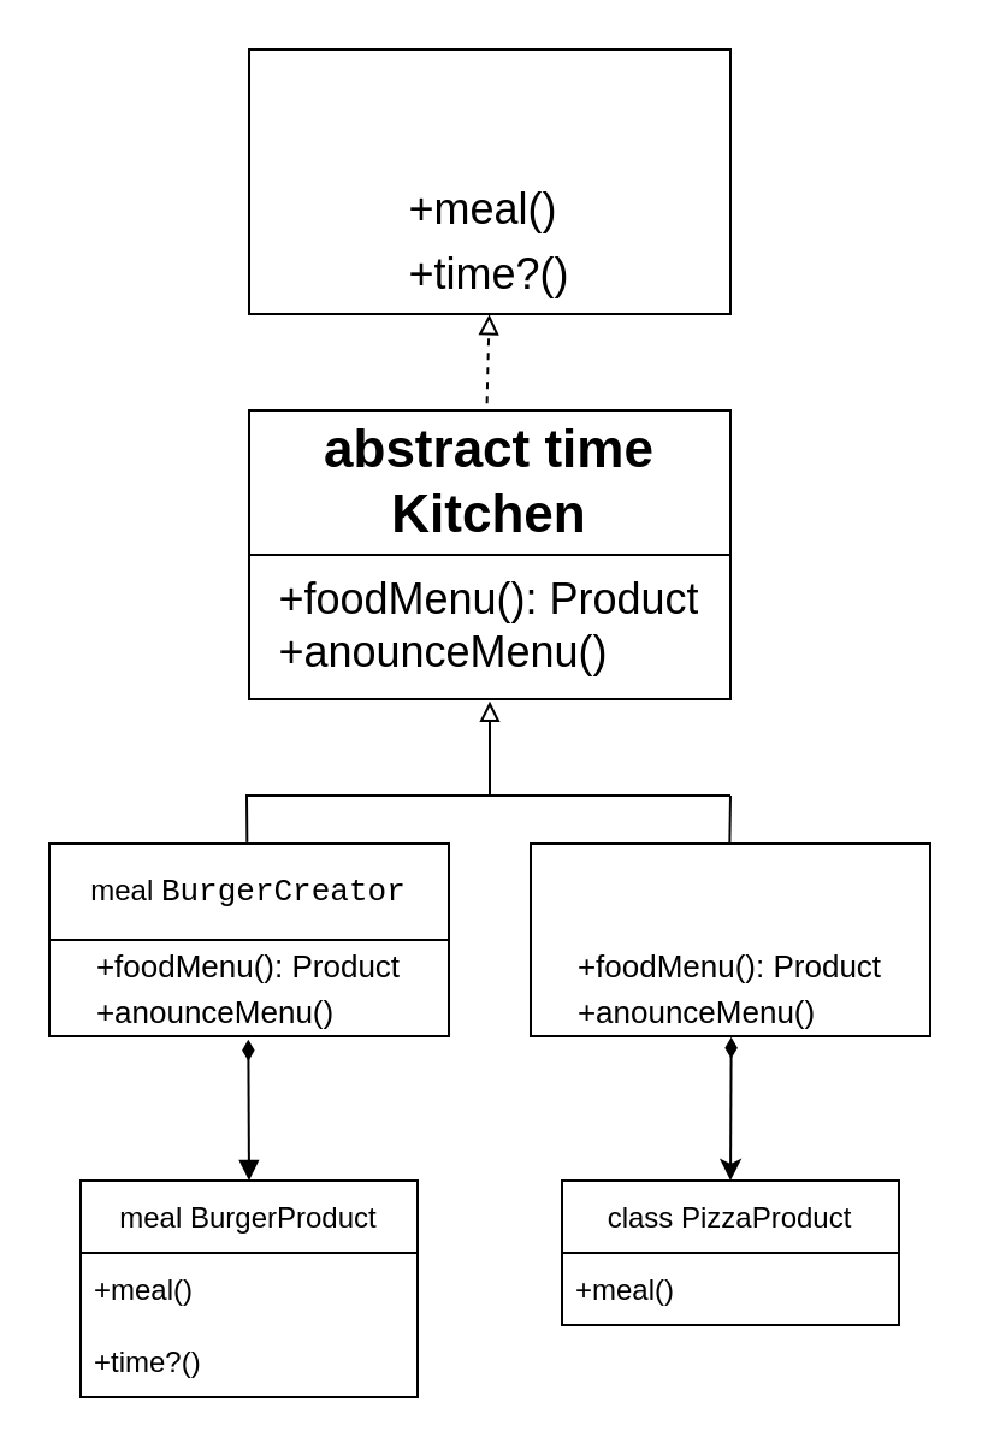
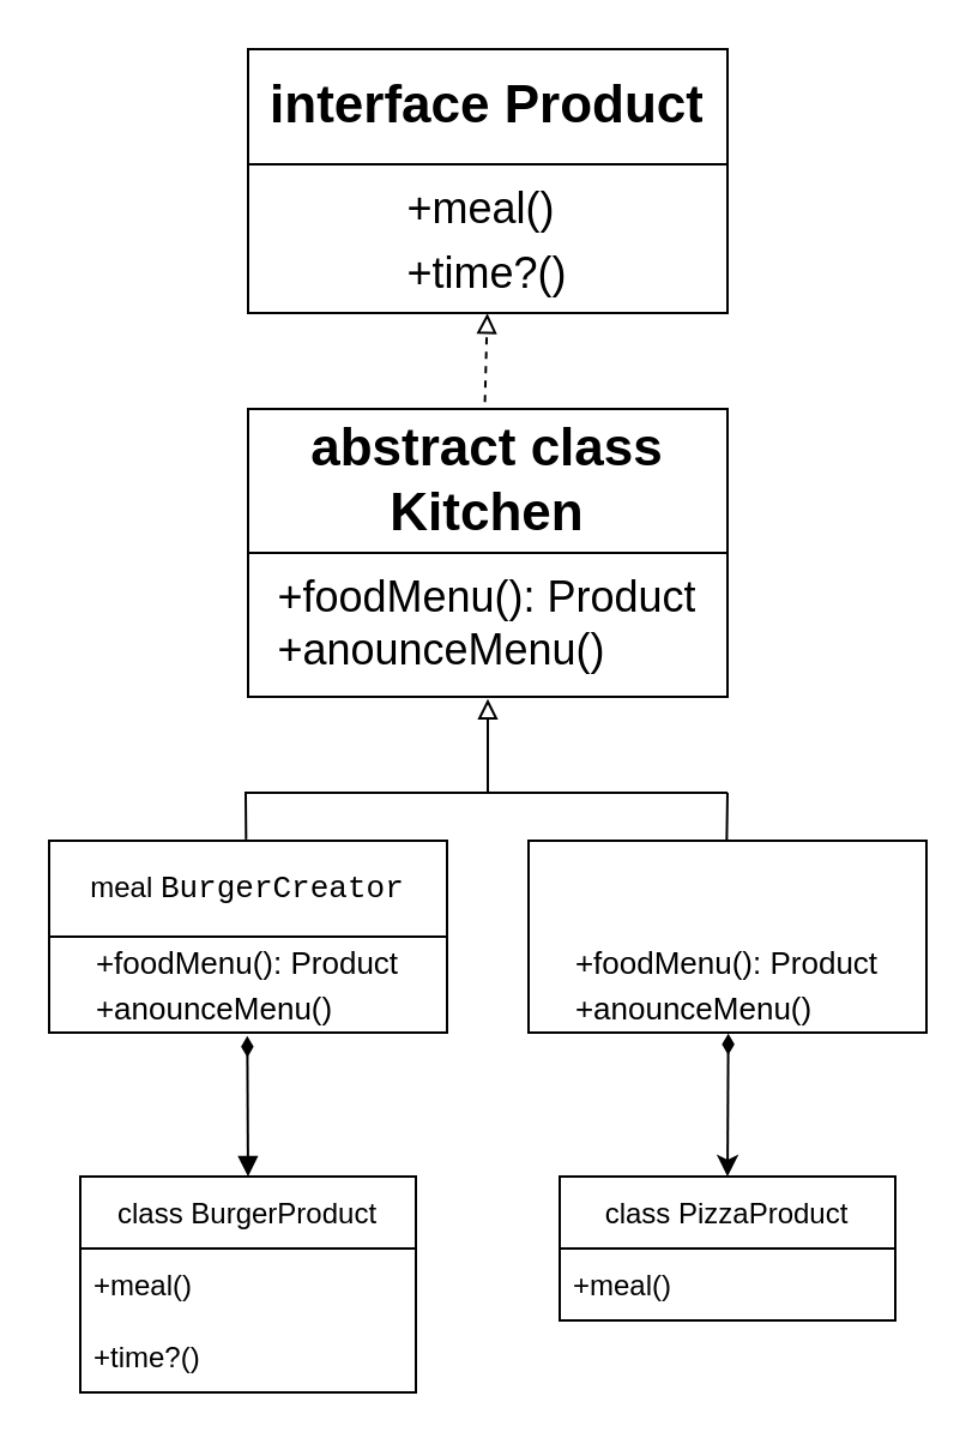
  <mxCell id="0" />
  <mxCell id="1" parent="0" />
  <mxCell id="2" value="" style="endArrow=block;html=1;rounded=0;fontSize=22;endFill=0;entryX=0.499;entryY=1.002;entryDx=0;entryDy=0;entryPerimeter=0;exitX=0.494;exitY=-0.048;exitDx=0;exitDy=0;exitPerimeter=0;dashed=1;" parent="1" target="10" edge="1" source="13"><mxGeometry width="50" height="50" relative="1" as="geometry"><mxPoint x="-27" y="208.48" as="sourcePoint" /><mxPoint x="153" y="110" as="targetPoint" /></mxGeometry></mxCell>
  <mxCell id="3" value="" style="endArrow=block;html=1;rounded=0;fontSize=22;endFill=0;entryX=0.5;entryY=1.015;entryDx=0;entryDy=0;entryPerimeter=0;" parent="1" target="15" edge="1"><mxGeometry width="50" height="50" relative="1" as="geometry"><mxPoint x="203" y="330" as="sourcePoint" /><mxPoint x="-27" y="290" as="targetPoint" /><Array as="points"><mxPoint x="203" y="300" /></Array></mxGeometry></mxCell>
  <mxCell id="4" value="" style="endArrow=none;html=1;rounded=0;fontSize=22;exitX=0.495;exitY=-0.014;exitDx=0;exitDy=0;exitPerimeter=0;" parent="1" source="22" edge="1"><mxGeometry width="50" height="50" relative="1" as="geometry"><mxPoint x="-98.44" y="379.88" as="sourcePoint" /><mxPoint x="303" y="330" as="targetPoint" /><Array as="points"><mxPoint x="102" y="330" /></Array></mxGeometry></mxCell>
  <mxCell id="5" value="" style="endArrow=none;html=1;rounded=0;fontSize=22;exitX=0.498;exitY=0.017;exitDx=0;exitDy=0;exitPerimeter=0;" parent="1" source="18" edge="1"><mxGeometry width="50" height="50" relative="1" as="geometry"><mxPoint x="503" y="350" as="sourcePoint" /><mxPoint x="303" y="330" as="targetPoint" /></mxGeometry></mxCell>
  <mxCell id="6" value="" style="endArrow=classic;html=1;rounded=0;fontSize=16;entryX=0.5;entryY=0;entryDx=0;entryDy=0;exitX=0.502;exitY=1.01;exitDx=0;exitDy=0;startArrow=diamondThin;startFill=1;exitPerimeter=0;" parent="1" source="19" target="30" edge="1"><mxGeometry width="50" height="50" relative="1" as="geometry"><mxPoint x="503" y="410" as="sourcePoint" /><mxPoint x="303" y="490" as="targetPoint" /></mxGeometry></mxCell>
  <mxCell id="7" value="" style="shape=table;startSize=0;container=1;collapsible=0;childLayout=tableLayout;" vertex="1" parent="1"><mxGeometry x="103" y="20" width="200" height="110" as="geometry" /></mxCell>
  <mxCell id="8" value="" style="shape=partialRectangle;collapsible=0;dropTarget=0;pointerEvents=0;fillColor=none;top=0;left=0;bottom=0;right=0;points=[[0,0.5],[1,0.5]];portConstraint=eastwest;" vertex="1" parent="7"><mxGeometry width="200" height="48" as="geometry" /></mxCell>
+ <mxCell id="9" value="&lt;b style=&quot;font-size: 22px&quot;&gt;interface Product&lt;/b&gt;" style="shape=partialRectangle;html=1;whiteSpace=wrap;connectable=0;overflow=hidden;fillColor=none;top=0;left=0;bottom=0;right=0;pointerEvents=1;" vertex="1" parent="8"><mxGeometry width="200" height="48" as="geometry"><mxRectangle width="200" height="48" as="alternateBounds" /></mxGeometry></mxCell>
  <mxCell id="10" value="" style="shape=partialRectangle;collapsible=0;dropTarget=0;pointerEvents=0;fillColor=none;top=0;left=0;bottom=0;right=0;points=[[0,0.5],[1,0.5]];portConstraint=eastwest;" vertex="1" parent="7"><mxGeometry y="48" width="200" height="62" as="geometry" /></mxCell>
  <mxCell id="11" value="&lt;div style=&quot;font-size: 22px ; text-align: left&quot;&gt;&lt;font style=&quot;font-size: 18px&quot;&gt;+meal()&lt;/font&gt;&lt;/div&gt;&lt;div style=&quot;font-size: 22px ; text-align: left&quot;&gt;&lt;font style=&quot;font-size: 18px&quot;&gt;+time?()&lt;/font&gt;&lt;/div&gt;" style="shape=partialRectangle;html=1;whiteSpace=wrap;connectable=0;overflow=hidden;fillColor=none;top=0;left=0;bottom=0;right=0;pointerEvents=1;" vertex="1" parent="10"><mxGeometry width="200" height="62" as="geometry"><mxRectangle width="200" height="62" as="alternateBounds" /></mxGeometry></mxCell>
  <mxCell id="12" value="" style="shape=table;startSize=0;container=1;collapsible=0;childLayout=tableLayout;" vertex="1" parent="1"><mxGeometry x="103" y="170" width="200" height="120" as="geometry" /></mxCell>
  <mxCell id="13" value="" style="shape=partialRectangle;collapsible=0;dropTarget=0;pointerEvents=0;fillColor=none;top=0;left=0;bottom=0;right=0;points=[[0,0.5],[1,0.5]];portConstraint=eastwest;" vertex="1" parent="12"><mxGeometry width="200" height="60" as="geometry" /></mxCell>
- <mxCell id="14" value="&lt;b style=&quot;font-size: 22px&quot;&gt;abstract time Kitchen&lt;/b&gt;" style="shape=partialRectangle;html=1;whiteSpace=wrap;connectable=0;overflow=hidden;fillColor=none;top=0;left=0;bottom=0;right=0;pointerEvents=1;" vertex="1" parent="13"><mxGeometry width="200" height="60" as="geometry"><mxRectangle width="200" height="60" as="alternateBounds" /></mxGeometry></mxCell>
+ <mxCell id="14" value="&lt;b style=&quot;font-size: 22px&quot;&gt;abstract class Kitchen&lt;/b&gt;" style="shape=partialRectangle;html=1;whiteSpace=wrap;connectable=0;overflow=hidden;fillColor=none;top=0;left=0;bottom=0;right=0;pointerEvents=1;" vertex="1" parent="13"><mxGeometry width="200" height="60" as="geometry"><mxRectangle width="200" height="60" as="alternateBounds" /></mxGeometry></mxCell>
  <mxCell id="15" value="" style="shape=partialRectangle;collapsible=0;dropTarget=0;pointerEvents=0;fillColor=none;top=0;left=0;bottom=0;right=0;points=[[0,0.5],[1,0.5]];portConstraint=eastwest;" vertex="1" parent="12"><mxGeometry y="60" width="200" height="60" as="geometry" /></mxCell>
  <mxCell id="16" value="&lt;div style=&quot;text-align: left&quot;&gt;&lt;span style=&quot;font-size: 18px&quot;&gt;+foodMenu(): Product&lt;/span&gt;&lt;/div&gt;&lt;font style=&quot;font-size: 18px&quot;&gt;&lt;div style=&quot;text-align: left&quot;&gt;+anounceMenu()&lt;/div&gt;&lt;/font&gt;" style="shape=partialRectangle;html=1;whiteSpace=wrap;connectable=0;overflow=hidden;fillColor=none;top=0;left=0;bottom=0;right=0;pointerEvents=1;" vertex="1" parent="15"><mxGeometry width="200" height="60" as="geometry"><mxRectangle width="200" height="60" as="alternateBounds" /></mxGeometry></mxCell>
  <mxCell id="17" value="" style="shape=table;startSize=0;container=1;collapsible=0;childLayout=tableLayout;" vertex="1" parent="1"><mxGeometry x="220" y="350" width="166" height="80" as="geometry" /></mxCell>
  <mxCell id="18" value="" style="shape=partialRectangle;collapsible=0;dropTarget=0;pointerEvents=0;fillColor=none;top=0;left=0;bottom=0;right=0;points=[[0,0.5],[1,0.5]];portConstraint=eastwest;" vertex="1" parent="17"><mxGeometry width="166" height="40" as="geometry" /></mxCell>
  <mxCell id="19" value="" style="shape=partialRectangle;collapsible=0;dropTarget=0;pointerEvents=0;fillColor=none;top=0;left=0;bottom=0;right=0;points=[[0,0.5],[1,0.5]];portConstraint=eastwest;" vertex="1" parent="17"><mxGeometry y="40" width="166" height="40" as="geometry" /></mxCell>
  <mxCell id="20" value="&lt;div style=&quot;font-family: &amp;#34;menlo&amp;#34; , &amp;#34;monaco&amp;#34; , &amp;#34;courier new&amp;#34; , monospace ; font-size: 13px ; text-align: left ; line-height: 18px&quot;&gt;&lt;span style=&quot;font-family: &amp;#34;helvetica&amp;#34;&quot;&gt;+foodMenu(): Product&lt;/span&gt;&lt;span style=&quot;font-size: 12px&quot;&gt;&lt;br&gt;&lt;/span&gt;&lt;/div&gt;&lt;div style=&quot;font-family: &amp;#34;menlo&amp;#34; , &amp;#34;monaco&amp;#34; , &amp;#34;courier new&amp;#34; , monospace ; font-size: 13px ; text-align: left ; line-height: 18px&quot;&gt;&lt;span style=&quot;font-family: &amp;#34;helvetica&amp;#34;&quot;&gt;+anounceMenu()&lt;/span&gt;&lt;/div&gt;" style="shape=partialRectangle;html=1;whiteSpace=wrap;connectable=0;overflow=hidden;fillColor=none;top=0;left=0;bottom=0;right=0;pointerEvents=1;" vertex="1" parent="19"><mxGeometry width="166" height="40" as="geometry"><mxRectangle width="166" height="40" as="alternateBounds" /></mxGeometry></mxCell>
  <mxCell id="21" value="" style="shape=table;startSize=0;container=1;collapsible=0;childLayout=tableLayout;" vertex="1" parent="1"><mxGeometry x="20" y="350" width="166" height="80" as="geometry" /></mxCell>
  <mxCell id="22" value="" style="shape=partialRectangle;collapsible=0;dropTarget=0;pointerEvents=0;fillColor=none;top=0;left=0;bottom=0;right=0;points=[[0,0.5],[1,0.5]];portConstraint=eastwest;" vertex="1" parent="21"><mxGeometry width="166" height="40" as="geometry" /></mxCell>
  <mxCell id="23" value="meal&amp;nbsp;&lt;span style=&quot;font-family: &amp;#34;menlo&amp;#34; , &amp;#34;monaco&amp;#34; , &amp;#34;courier new&amp;#34; , monospace ; font-size: 13px ; text-align: left&quot;&gt;BurgerCreator&lt;/span&gt;" style="shape=partialRectangle;html=1;whiteSpace=wrap;connectable=0;overflow=hidden;fillColor=none;top=0;left=0;bottom=0;right=0;pointerEvents=1;" vertex="1" parent="22"><mxGeometry width="166" height="40" as="geometry"><mxRectangle width="166" height="40" as="alternateBounds" /></mxGeometry></mxCell>
  <mxCell id="24" value="" style="shape=partialRectangle;collapsible=0;dropTarget=0;pointerEvents=0;fillColor=none;top=0;left=0;bottom=0;right=0;points=[[0,0.5],[1,0.5]];portConstraint=eastwest;" vertex="1" parent="21"><mxGeometry y="40" width="166" height="40" as="geometry" /></mxCell>
  <mxCell id="25" value="&lt;div style=&quot;font-family: &amp;#34;menlo&amp;#34; , &amp;#34;monaco&amp;#34; , &amp;#34;courier new&amp;#34; , monospace ; font-size: 13px ; text-align: left ; line-height: 18px&quot;&gt;&lt;span style=&quot;font-family: &amp;#34;helvetica&amp;#34;&quot;&gt;+foodMenu(): Product&lt;/span&gt;&lt;span style=&quot;font-size: 12px&quot;&gt;&lt;br&gt;&lt;/span&gt;&lt;/div&gt;&lt;div style=&quot;font-family: &amp;#34;menlo&amp;#34; , &amp;#34;monaco&amp;#34; , &amp;#34;courier new&amp;#34; , monospace ; font-size: 13px ; text-align: left ; line-height: 18px&quot;&gt;&lt;span style=&quot;font-family: &amp;#34;helvetica&amp;#34;&quot;&gt;+anounceMenu()&lt;/span&gt;&lt;/div&gt;" style="shape=partialRectangle;html=1;whiteSpace=wrap;connectable=0;overflow=hidden;fillColor=none;top=0;left=0;bottom=0;right=0;pointerEvents=1;" vertex="1" parent="24"><mxGeometry width="166" height="40" as="geometry"><mxRectangle width="166" height="40" as="alternateBounds" /></mxGeometry></mxCell>
- <mxCell id="26" value="meal BurgerProduct" style="swimlane;fontStyle=0;childLayout=stackLayout;horizontal=1;startSize=30;horizontalStack=0;resizeParent=1;resizeParentMax=0;resizeLast=0;collapsible=1;marginBottom=0;" vertex="1" parent="1"><mxGeometry x="33" y="490" width="140" height="90" as="geometry"><mxRectangle x="110" y="480" width="140" height="30" as="alternateBounds" /></mxGeometry></mxCell>
+ <mxCell id="26" value="class BurgerProduct" style="swimlane;fontStyle=0;childLayout=stackLayout;horizontal=1;startSize=30;horizontalStack=0;resizeParent=1;resizeParentMax=0;resizeLast=0;collapsible=1;marginBottom=0;" vertex="1" parent="1"><mxGeometry x="33" y="490" width="140" height="90" as="geometry"><mxRectangle x="110" y="480" width="140" height="30" as="alternateBounds" /></mxGeometry></mxCell>
  <mxCell id="27" value="+meal()" style="text;strokeColor=none;fillColor=none;align=left;verticalAlign=middle;spacingLeft=4;spacingRight=4;overflow=hidden;points=[[0,0.5],[1,0.5]];portConstraint=eastwest;rotatable=0;" vertex="1" parent="26"><mxGeometry y="30" width="140" height="30" as="geometry" /></mxCell>
  <mxCell id="28" value="+time?()" style="text;strokeColor=none;fillColor=none;align=left;verticalAlign=middle;spacingLeft=4;spacingRight=4;overflow=hidden;points=[[0,0.5],[1,0.5]];portConstraint=eastwest;rotatable=0;" vertex="1" parent="26"><mxGeometry y="60" width="140" height="30" as="geometry" /></mxCell>
  <mxCell id="29" value="" style="endArrow=block;html=1;rounded=0;fontSize=16;exitX=0.498;exitY=1.034;exitDx=0;exitDy=0;entryX=0.5;entryY=0;entryDx=0;entryDy=0;startArrow=diamondThin;startFill=1;exitPerimeter=0;endFill=1;" edge="1" parent="1" source="24" target="26"><mxGeometry width="50" height="50" relative="1" as="geometry"><mxPoint x="102.668" y="431.36" as="sourcePoint" /><mxPoint x="103" y="620" as="targetPoint" /></mxGeometry></mxCell>
  <mxCell id="30" value="class PizzaProduct" style="swimlane;fontStyle=0;childLayout=stackLayout;horizontal=1;startSize=30;horizontalStack=0;resizeParent=1;resizeParentMax=0;resizeLast=0;collapsible=1;marginBottom=0;" vertex="1" parent="1"><mxGeometry x="233" y="490" width="140" height="60" as="geometry"><mxRectangle x="315" y="480" width="130" height="30" as="alternateBounds" /></mxGeometry></mxCell>
  <mxCell id="31" value="+meal()" style="text;strokeColor=none;fillColor=none;align=left;verticalAlign=middle;spacingLeft=4;spacingRight=4;overflow=hidden;points=[[0,0.5],[1,0.5]];portConstraint=eastwest;rotatable=0;" vertex="1" parent="30"><mxGeometry y="30" width="140" height="30" as="geometry" /></mxCell>
